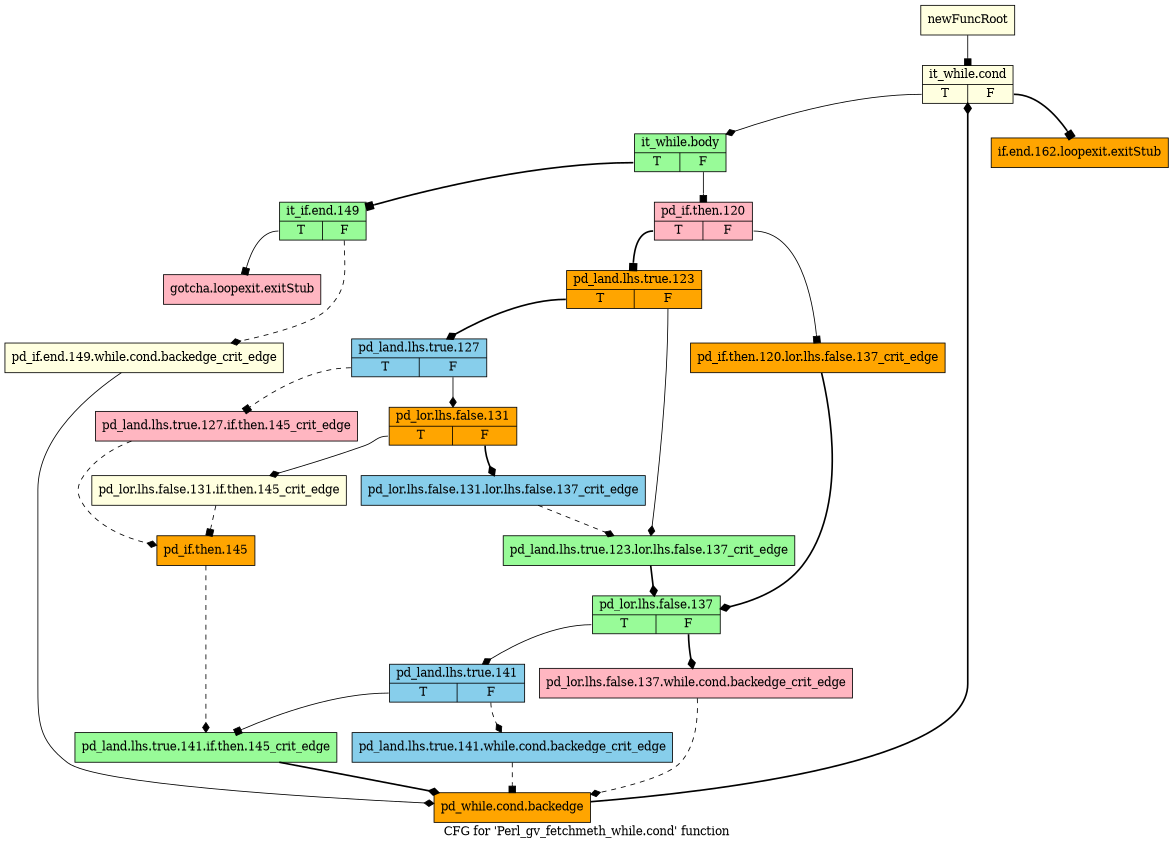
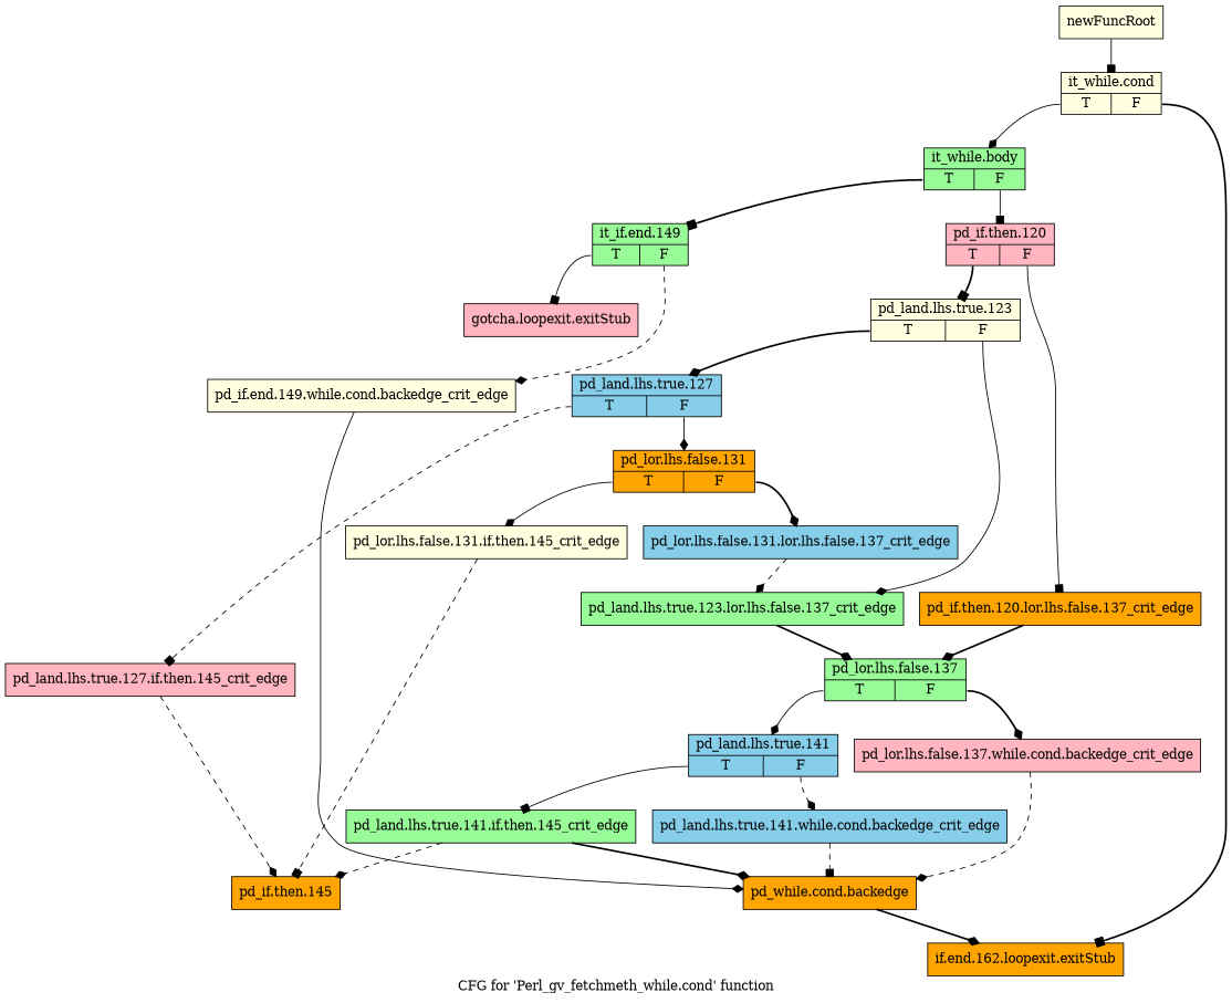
  digraph {
    label="CFG for 'Perl_gv_fetchmeth_while.cond' function"
    node [fillcolor=lightyellow shape=record style=filled]
    edge [arrowhead=diamond style=solid]
    n1 [label="{newFuncRoot}"]
    n2 [label="{it_while.cond|{<s0>T|<s1>F}}"]
    n3 [fillcolor=orange label="{if.end.162.loopexit.exitStub}"]
    n4 [fillcolor=palegreen label="{it_while.body|{<s0>T|<s1>F}}"]
    n5 [fillcolor=palegreen label="{it_if.end.149|{<s0>T|<s1>F}}"]
    n6 [fillcolor=lightpink label="{pd_if.then.120|{<s0>T|<s1>F}}"]
    n7 [fillcolor=lightpink label="{gotcha.loopexit.exitStub}"]
    n8 [label="{pd_if.end.149.while.cond.backedge_crit_edge}"]
-   n9 [fillcolor=orange label="{pd_land.lhs.true.123|{<s0>T|<s1>F}}"]
+   n9 [label="{pd_land.lhs.true.123|{<s0>T|<s1>F}}"]
    n10 [fillcolor=orange label="{pd_if.then.120.lor.lhs.false.137_crit_edge}"]
    n11 [fillcolor=orange label="{pd_while.cond.backedge}"]
    n12 [fillcolor=skyblue label="{pd_land.lhs.true.127|{<s0>T|<s1>F}}"]
    n13 [fillcolor=palegreen label="{pd_land.lhs.true.123.lor.lhs.false.137_crit_edge}"]
    n14 [fillcolor=palegreen label="{pd_lor.lhs.false.137|{<s0>T|<s1>F}}"]
    n15 [fillcolor=lightpink label="{pd_land.lhs.true.127.if.then.145_crit_edge}"]
    n16 [fillcolor=orange label="{pd_lor.lhs.false.131|{<s0>T|<s1>F}}"]
    n17 [fillcolor=skyblue label="{pd_land.lhs.true.141|{<s0>T|<s1>F}}"]
    n18 [fillcolor=lightpink label="{pd_lor.lhs.false.137.while.cond.backedge_crit_edge}"]
    n19 [fillcolor=palegreen label="{pd_land.lhs.true.141.if.then.145_crit_edge}"]
    n20 [fillcolor=skyblue label="{pd_land.lhs.true.141.while.cond.backedge_crit_edge}"]
    n21 [fillcolor=orange label="{pd_if.then.145}"]
    n22 [label="{pd_lor.lhs.false.131.if.then.145_crit_edge}"]
    n23 [fillcolor=skyblue label="{pd_lor.lhs.false.131.lor.lhs.false.137_crit_edge}"]
    n1 -> n2 [arrowhead=box]
    n2 -> n3 [arrowhead=box style=bold tailport=s1]
    n2 -> n4 [tailport=s0]
    n4 -> n5 [arrowhead=box style=bold tailport=s0]
    n4 -> n6 [arrowhead=box tailport=s1]
    n5 -> n7 [arrowhead=box tailport=s0]
    n5 -> n8 [style=dashed tailport=s1]
    n6 -> n9 [arrowhead=box style=bold tailport=s0]
    n6 -> n10 [arrowhead=box tailport=s1]
    n8 -> n11
    n9 -> n12 [style=bold tailport=s0]
    n9 -> n13 [tailport=s1]
    n10 -> n14 [style=bold]
-   n11 -> n2 [style=bold]
+   n11 -> n3 [style=bold]
    n12 -> n15 [arrowhead=box style=dashed tailport=s0]
    n12 -> n16 [tailport=s1]
    n13 -> n14 [style=bold]
    n14 -> n17 [tailport=s0]
    n14 -> n18 [style=bold tailport=s1]
    n15 -> n21 [style=dashed]
    n16 -> n22 [tailport=s0]
    n16 -> n23 [style=bold tailport=s1]
    n17 -> n19 [arrowhead=box tailport=s0]
    n17 -> n20 [style=dashed tailport=s1]
    n18 -> n11 [style=dashed]
    n19 -> n11 [style=bold]
-   n21 -> n19 [style=dashed]
+   n19 -> n21 [style=dashed]
    n20 -> n11 [arrowhead=box style=dashed]
    n22 -> n21 [arrowhead=box style=dashed]
    n23 -> n13 [style=dashed]
  }
